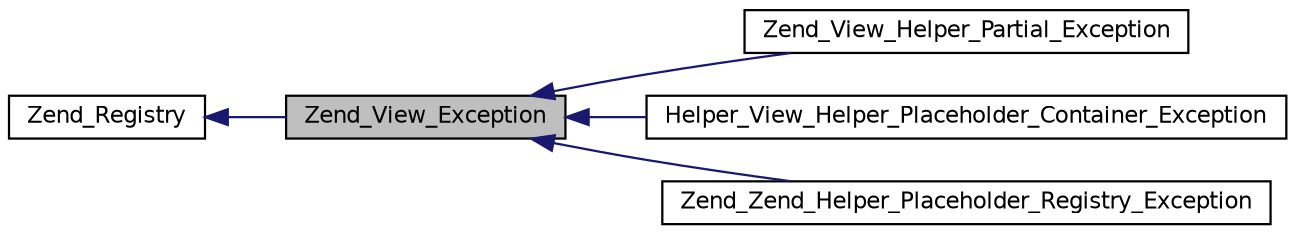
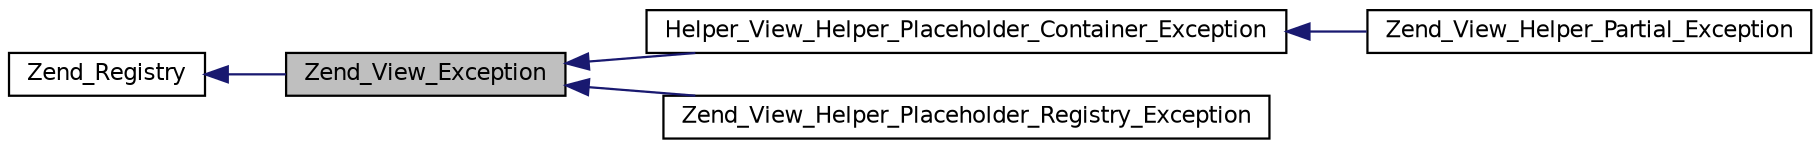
  digraph {
    fontname="DejaVu Sans"
    rankdir=LR
    node [color=black fillcolor=white fontname="DejaVu Sans" fontsize=10 shape=record style=filled]
    edge [color=midnightblue dir=back fontname="DejaVu Sans" fontsize=10 labelfontname=Helvetica labelfontsize=10 style=solid]
    n1 [fillcolor=grey75 fontcolor=black height=0.2 label=Zend_View_Exception width=0.4]
    n2 [height=0.2 label=Zend_View_Helper_Partial_Exception width=0.4]
    n3 [height=0.2 label=Helper_View_Helper_Placeholder_Container_Exception width=0.4]
-   n4 [height=0.2 label=Zend_Zend_Helper_Placeholder_Registry_Exception width=0.4]
+   n4 [height=0.2 label=Zend_View_Helper_Placeholder_Registry_Exception width=0.4]
    n5 [height=0.2 label=Zend_Registry width=0.4]
-   n1 -> n2
+   n3 -> n2
    n1 -> n3
    n1 -> n4
    n5 -> n1
  }
